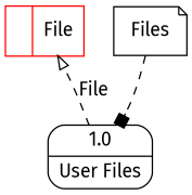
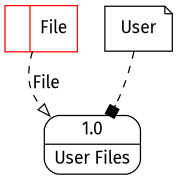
  digraph {
    fontname="Fira Sans"
    node [fontname="Fira Sans"]
    edge [fontname="Fira Sans" style=dashed]
    n1 [color=red label="<f0>  |<f1> File " shape=record]
-   n2 [label=Files shape=note]
+   n2 [label=User shape=note]
    n3 [label="{<f0> 1.0|<f1> User Files }" shape=Mrecord]
    n2 -> n3 [arrowhead=box]
-   n3 -> n1 [arrowhead=onormal label=File]
+   n1 -> n3 [arrowhead=onormal label=File]
  }
